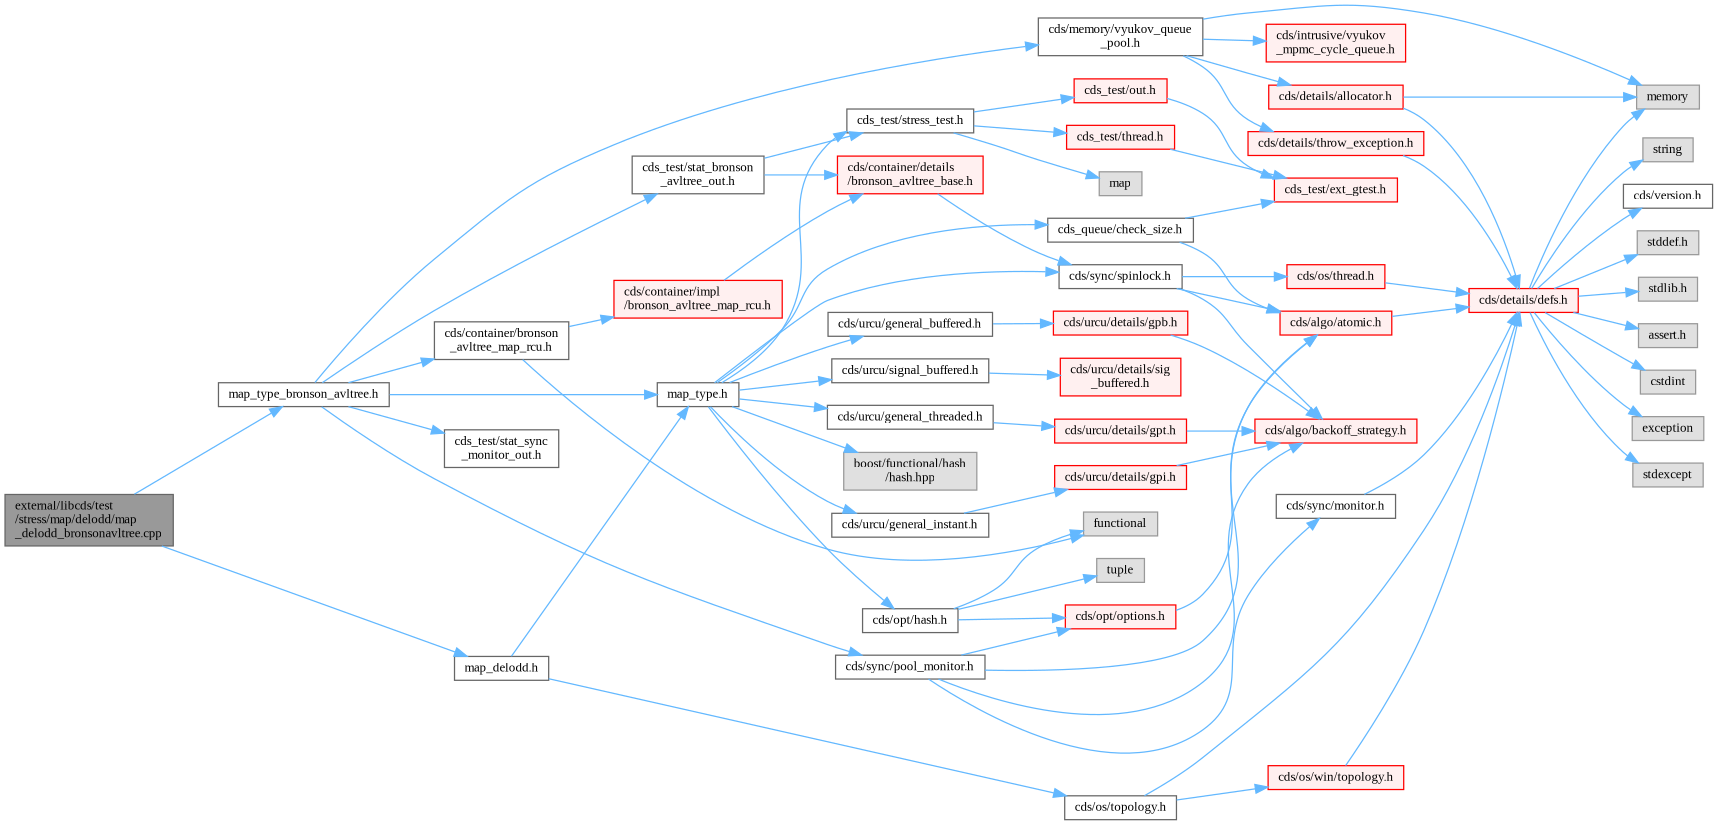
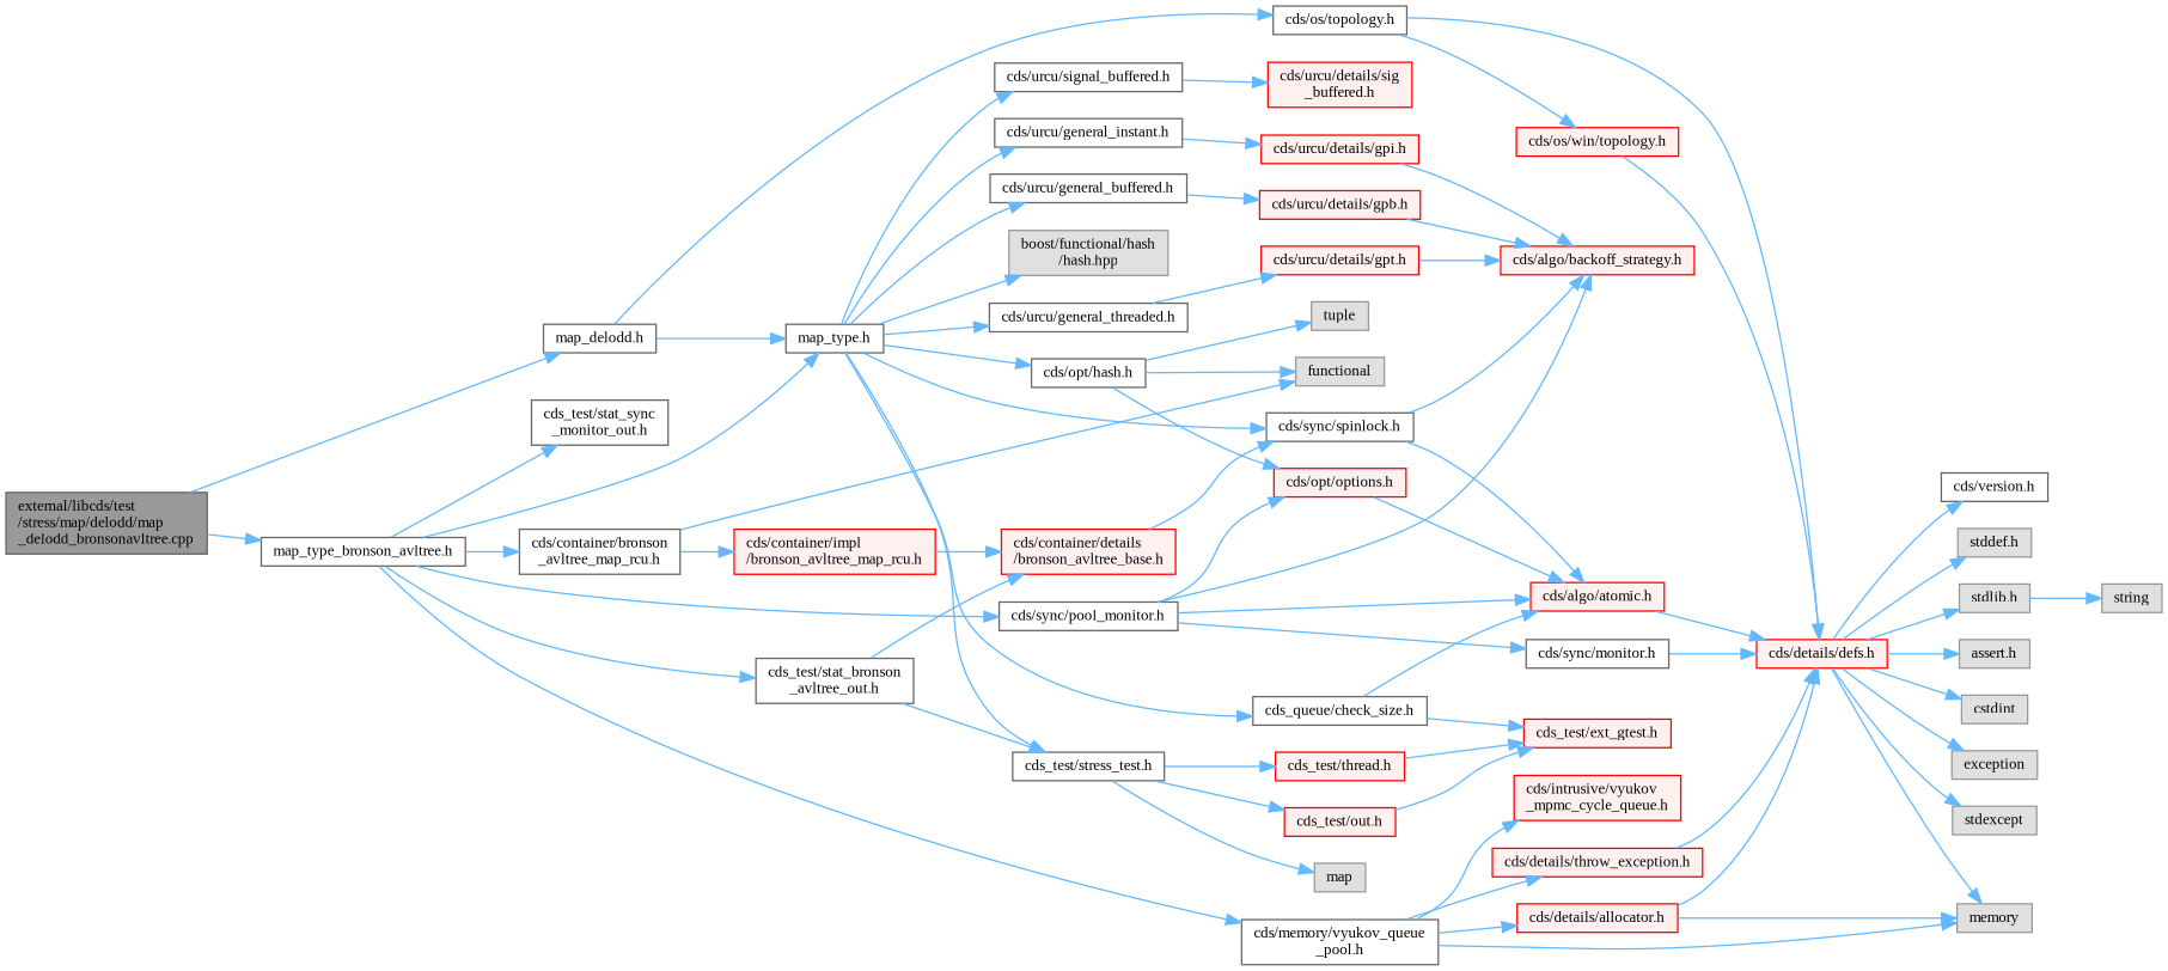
  digraph {
    fontname="Liberation Serif"
    rankdir=LR
    node [color=grey40 fillcolor=white fontname="Liberation Serif" fontsize=10 shape=box style=filled]
    edge [color=steelblue1 fontname="Liberation Serif" fontsize=10 labelfontname=Helvetica labelfontsize=10 style=solid]
    n1 [color=gray40 fillcolor=grey60 fontcolor=black height=0.2 label="external/libcds/test\l/stress/map/delodd/map\l_delodd_bronsonavltree.cpp" width=0.4]
    n2 [height=0.2 label="map_delodd.h" width=0.4]
    n3 [height=0.2 label="map_type_bronson_avltree.h" width=0.4]
    n4 [height=0.2 label="map_type.h" width=0.4]
    n5 [height=0.2 label="cds/os/topology.h" width=0.4]
    n6 [height=0.2 label="cds/memory/vyukov_queue\l_pool.h" width=0.4]
    n7 [height=0.2 label="cds/sync/pool_monitor.h" width=0.4]
    n8 [height=0.2 label="cds/container/bronson\l_avltree_map_rcu.h" width=0.4]
    n9 [height=0.2 label="cds_test/stat_bronson\l_avltree_out.h" width=0.4]
    n10 [height=0.2 label="cds_test/stat_sync\l_monitor_out.h" width=0.4]
    n11 [height=0.2 label="cds/urcu/general_instant.h" width=0.4]
    n12 [height=0.2 label="cds/urcu/general_buffered.h" width=0.4]
    n13 [height=0.2 label="cds/urcu/general_threaded.h" width=0.4]
    n14 [height=0.2 label="cds/urcu/signal_buffered.h" width=0.4]
    n15 [height=0.2 label="cds/sync/spinlock.h" width=0.4]
    n16 [height=0.2 label="cds/opt/hash.h" width=0.4]
    n17 [color=grey60 fillcolor="#E0E0E0" height=0.2 label="boost/functional/hash\l/hash.hpp" width=0.4]
    n18 [height=0.2 label="cds_test/stress_test.h" width=0.4]
    n19 [height=0.2 label="cds_queue/check_size.h" width=0.4]
    n20 [color=red fillcolor="#FFF0F0" height=0.2 label="cds/details/defs.h" width=0.4]
    n21 [color=red fillcolor="#FFF0F0" height=0.2 label="cds/os/win/topology.h" width=0.4]
    n22 [color=red fillcolor="#FFF0F0" height=0.2 label="cds/urcu/details/gpi.h" width=0.4]
    n23 [color=red fillcolor="#FFF0F0" height=0.2 label="cds/urcu/details/gpb.h" width=0.4]
    n24 [color=red fillcolor="#FFF0F0" height=0.2 label="cds/urcu/details/gpt.h" width=0.4]
    n25 [color=red fillcolor="#FFF0F0" height=0.2 label="cds/urcu/details/sig\l_buffered.h" width=0.4]
    n26 [color=red fillcolor="#FFF0F0" height=0.2 label="cds/algo/backoff_strategy.h" width=0.4]
    n27 [color=red fillcolor="#FFF0F0" height=0.2 label="cds/algo/atomic.h" width=0.4]
-   n28 [color=red fillcolor="#FFF0F0" height=0.2 label="cds/os/thread.h" width=0.4]
    n29 [color=grey60 fillcolor="#E0E0E0" height=0.2 label=tuple width=0.4]
    n30 [color=grey60 fillcolor="#E0E0E0" height=0.2 label=functional width=0.4]
    n31 [color=red fillcolor="#FFF0F0" height=0.2 label="cds/opt/options.h" width=0.4]
    n32 [color=grey60 fillcolor="#E0E0E0" height=0.2 label=map width=0.4]
    n33 [color=red fillcolor="#FFF0F0" height=0.2 label="cds_test/out.h" width=0.4]
    n34 [color=red fillcolor="#FFF0F0" height=0.2 label="cds_test/thread.h" width=0.4]
    n35 [color=red fillcolor="#FFF0F0" height=0.2 label="cds_test/ext_gtest.h" width=0.4]
    n36 [color=grey60 fillcolor="#E0E0E0" height=0.2 label="stddef.h" width=0.4]
    n37 [color=grey60 fillcolor="#E0E0E0" height=0.2 label="stdlib.h" width=0.4]
    n38 [color=grey60 fillcolor="#E0E0E0" height=0.2 label="assert.h" width=0.4]
    n39 [color=grey60 fillcolor="#E0E0E0" height=0.2 label=cstdint width=0.4]
    n40 [color=grey60 fillcolor="#E0E0E0" height=0.2 label=exception width=0.4]
    n41 [color=grey60 fillcolor="#E0E0E0" height=0.2 label=stdexcept width=0.4]
    n42 [color=grey60 fillcolor="#E0E0E0" height=0.2 label=string width=0.4]
    n43 [color=grey60 fillcolor="#E0E0E0" height=0.2 label=memory width=0.4]
    n44 [height=0.2 label="cds/version.h" width=0.4]
    n45 [color=red fillcolor="#FFF0F0" height=0.2 label="cds/details/allocator.h" width=0.4]
    n46 [color=red fillcolor="#FFF0F0" height=0.2 label="cds/intrusive/vyukov\l_mpmc_cycle_queue.h" width=0.4]
    n47 [color=red fillcolor="#FFF0F0" height=0.2 label="cds/details/throw_exception.h" width=0.4]
    n48 [height=0.2 label="cds/sync/monitor.h" width=0.4]
    n49 [color=red fillcolor="#FFF0F0" height=0.2 label="cds/container/impl\l/bronson_avltree_map_rcu.h" width=0.4]
    n50 [color=red fillcolor="#FFF0F0" height=0.2 label="cds/container/details\l/bronson_avltree_base.h" width=0.4]
    n1 -> n2
    n1 -> n3
    n2 -> n4
    n2 -> n5
    n3 -> n4
    n3 -> n6
    n3 -> n7
    n3 -> n8
    n3 -> n9
    n3 -> n10
    n4 -> n11
    n4 -> n12
    n4 -> n13
    n4 -> n14
    n4 -> n15
    n4 -> n16
    n4 -> n17
    n4 -> n18
    n4 -> n19
    n5 -> n20
    n5 -> n21
    n6 -> n43
    n6 -> n45
    n6 -> n46
    n6 -> n47
    n7 -> n26
    n7 -> n27
    n7 -> n31
    n7 -> n48
    n8 -> n30
    n8 -> n49
    n9 -> n18
    n9 -> n50
    n11 -> n22
    n12 -> n23
    n13 -> n24
    n14 -> n25
    n15 -> n26
    n15 -> n27
-   n15 -> n28
    n16 -> n29
    n16 -> n30
    n16 -> n31
    n18 -> n32
    n18 -> n33
    n18 -> n34
    n19 -> n27
    n19 -> n35
    n20 -> n36
    n20 -> n37
    n20 -> n38
    n20 -> n39
    n20 -> n40
    n20 -> n41
-   n20 -> n42
+   n37 -> n42
    n20 -> n43
    n20 -> n44
    n21 -> n20
    n22 -> n26
    n23 -> n26
    n24 -> n26
    n27 -> n20
-   n28 -> n20
    n31 -> n27
    n33 -> n35
    n34 -> n35
    n45 -> n20
    n45 -> n43
    n47 -> n20
    n48 -> n20
    n49 -> n50
    n50 -> n15
  }
